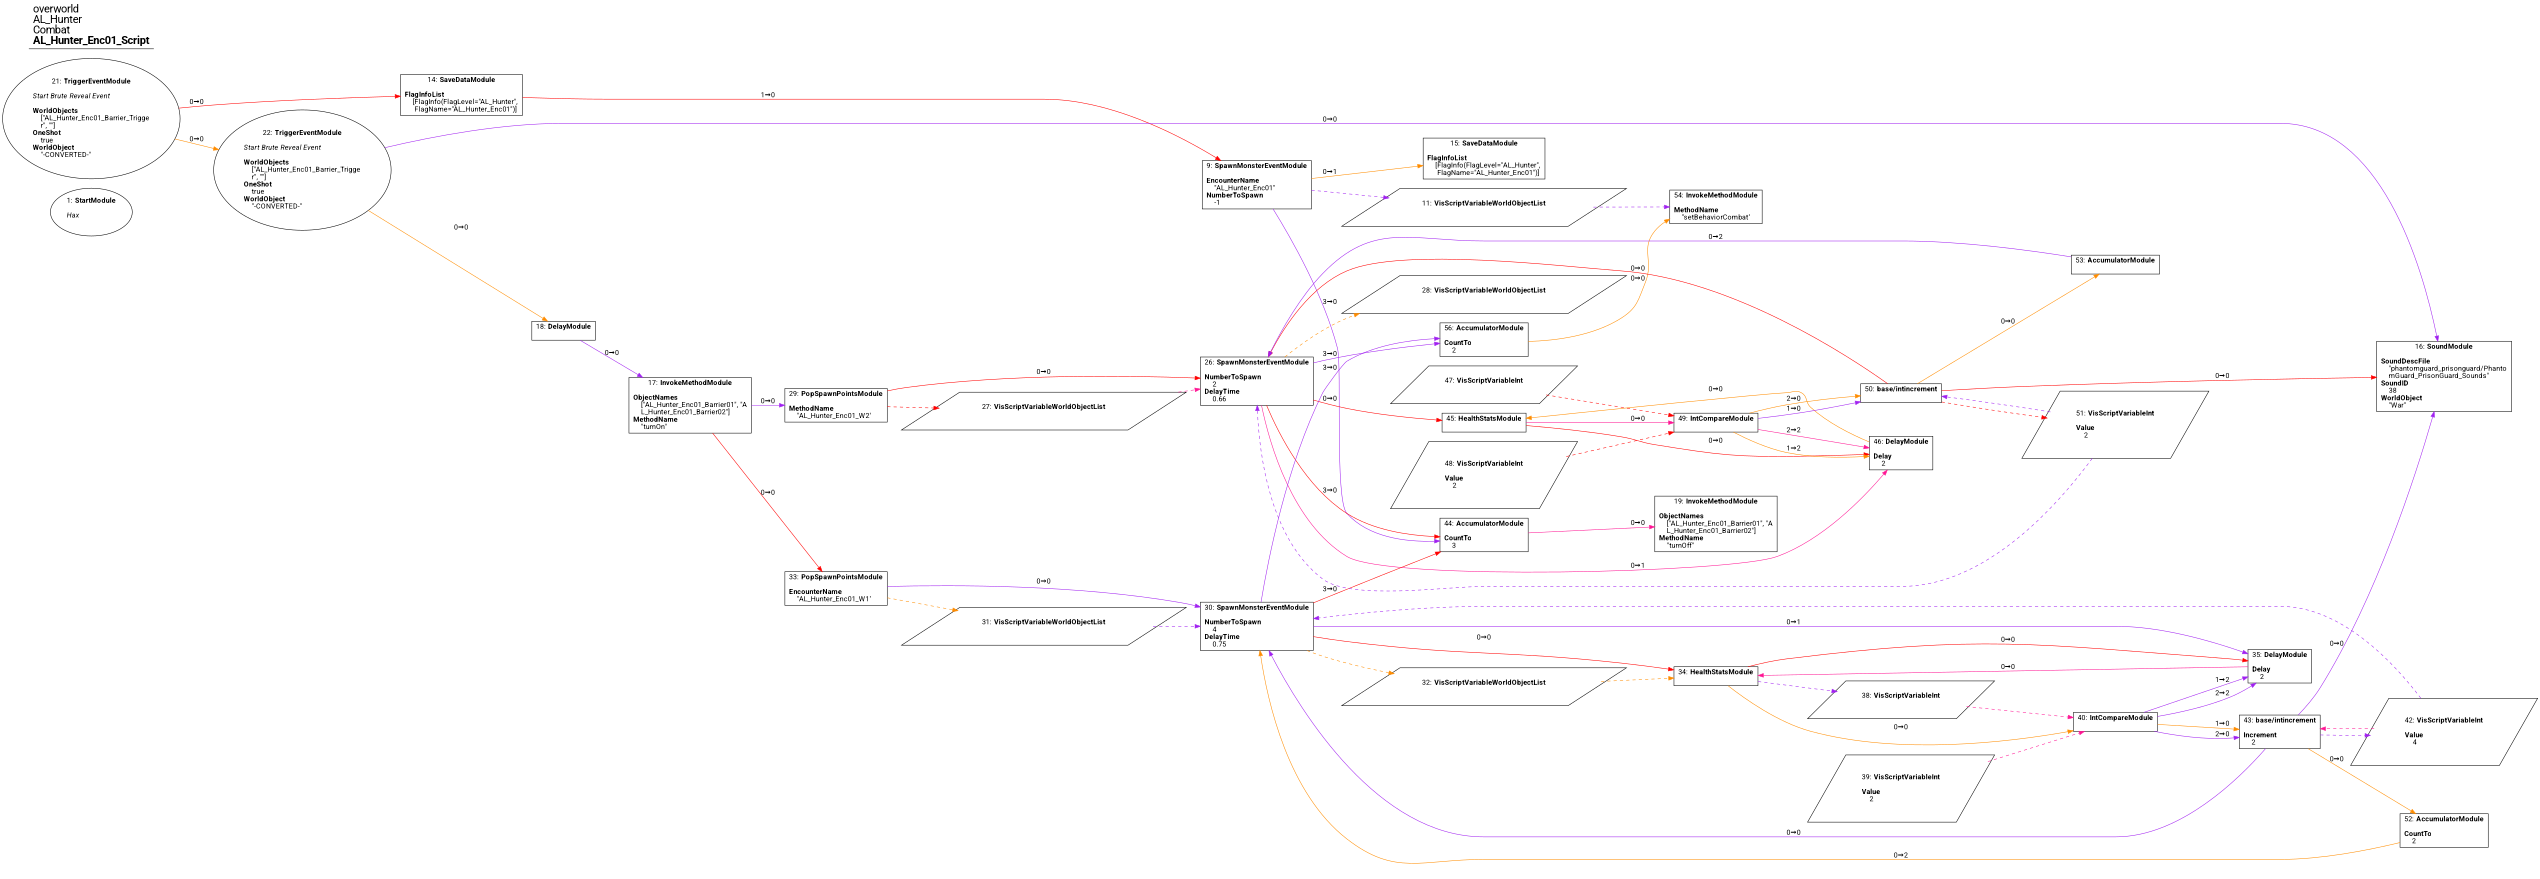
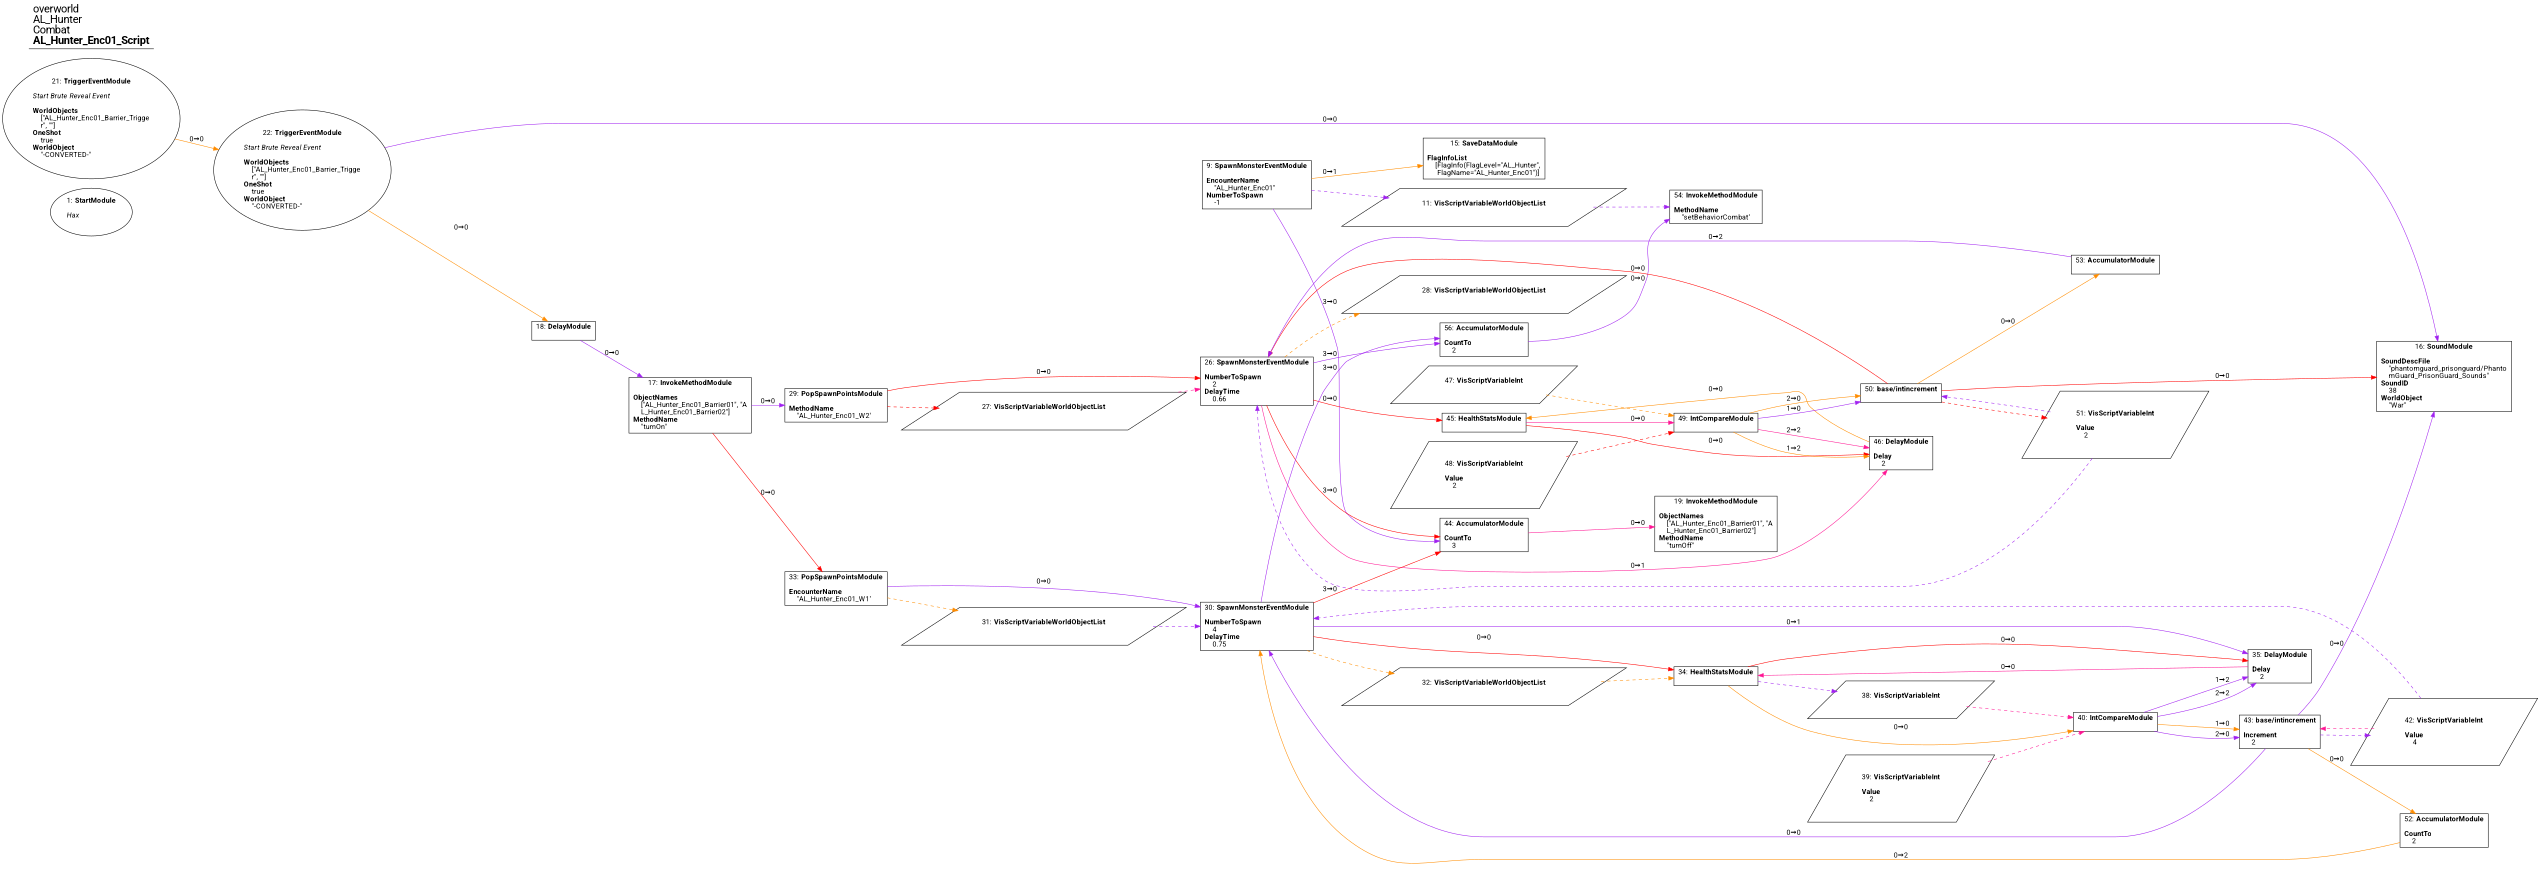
  digraph {
    fontname=Roboto
    rankdir=LR
    splines=spline
    node [fontname=Roboto shape=box]
    edge [color=purple fontname=Roboto]
    n1 [label=<1: <b>StartModule</b><br/><br/><i>Hax<br align="left"/></i><br align="left"/>> shape=oval]
    n2 [label=<9: <b>SpawnMonsterEventModule</b><br/><br/><b>EncounterName</b><br align="left"/>    &quot;AL_Hunter_Enc01&quot;<br align="left"/><b>NumberToSpawn</b><br align="left"/>    -1<br align="left"/>>]
    n3 [label=<15: <b>SaveDataModule</b><br/><br/><b>FlagInfoList</b><br align="left"/>    [FlagInfo(FlagLevel=&quot;AL_Hunter&quot;,<br align="left"/>     FlagName=&quot;AL_Hunter_Enc01&quot;)]<br align="left"/>>]
    n4 [label=<44: <b>AccumulatorModule</b><br/><br/><b>CountTo</b><br align="left"/>    3<br align="left"/>>]
    n5 [label=<11: <b>VisScriptVariableWorldObjectList</b><br/><br/>> shape=parallelogram]
    n6 [label=<19: <b>InvokeMethodModule</b><br/><br/><b>ObjectNames</b><br align="left"/>    [&quot;AL_Hunter_Enc01_Barrier01&quot;, &quot;A<br align="left"/>    L_Hunter_Enc01_Barrier02&quot;]<br align="left"/><b>MethodName</b><br align="left"/>    &quot;turnOff&quot;<br align="left"/>>]
    n7 [label=<54: <b>InvokeMethodModule</b><br/><br/><b>MethodName</b><br align="left"/>    &quot;setBehaviorCombat&quot;<br align="left"/>>]
-   n8 [label=<14: <b>SaveDataModule</b><br/><br/><b>FlagInfoList</b><br align="left"/>    [FlagInfo(FlagLevel=&quot;AL_Hunter&quot;,<br align="left"/>     FlagName=&quot;AL_Hunter_Enc01&quot;)]<br align="left"/>>]
    n9 [label=<16: <b>SoundModule</b><br/><br/><b>SoundDescFile</b><br align="left"/>    &quot;phantomguard_prisonguard/Phanto<br align="left"/>    mGuard_PrisonGuard_Sounds&quot;<br align="left"/><b>SoundID</b><br align="left"/>    38<br align="left"/><b>WorldObject</b><br align="left"/>    &quot;War&quot;<br align="left"/>>]
    n10 [label=<17: <b>InvokeMethodModule</b><br/><br/><b>ObjectNames</b><br align="left"/>    [&quot;AL_Hunter_Enc01_Barrier01&quot;, &quot;A<br align="left"/>    L_Hunter_Enc01_Barrier02&quot;]<br align="left"/><b>MethodName</b><br align="left"/>    &quot;turnOn&quot;<br align="left"/>>]
    n11 [label=<29: <b>PopSpawnPointsModule</b><br/><br/><b>MethodName</b><br align="left"/>    &quot;AL_Hunter_Enc01_W2&quot;<br align="left"/>>]
    n12 [label=<33: <b>PopSpawnPointsModule</b><br/><br/><b>EncounterName</b><br align="left"/>    &quot;AL_Hunter_Enc01_W1&quot;<br align="left"/>>]
    n13 [label=<26: <b>SpawnMonsterEventModule</b><br/><br/><b>NumberToSpawn</b><br align="left"/>    2<br align="left"/><b>DelayTime</b><br align="left"/>    0.66<br align="left"/>>]
    n14 [label=<27: <b>VisScriptVariableWorldObjectList</b><br/><br/>> shape=parallelogram]
    n15 [label=<30: <b>SpawnMonsterEventModule</b><br/><br/><b>NumberToSpawn</b><br align="left"/>    4<br align="left"/><b>DelayTime</b><br align="left"/>    0.75<br align="left"/>>]
    n16 [label=<31: <b>VisScriptVariableWorldObjectList</b><br/><br/>> shape=parallelogram]
    n17 [label=<45: <b>HealthStatsModule</b><br/><br/>>]
    n18 [label=<46: <b>DelayModule</b><br/><br/><b>Delay</b><br align="left"/>    2<br align="left"/>>]
    n19 [label=<56: <b>AccumulatorModule</b><br/><br/><b>CountTo</b><br align="left"/>    2<br align="left"/>>]
    n20 [label=<28: <b>VisScriptVariableWorldObjectList</b><br/><br/>> shape=parallelogram]
    n21 [label=<34: <b>HealthStatsModule</b><br/><br/>>]
    n22 [label=<35: <b>DelayModule</b><br/><br/><b>Delay</b><br align="left"/>    2<br align="left"/>>]
    n23 [label=<32: <b>VisScriptVariableWorldObjectList</b><br/><br/>> shape=parallelogram]
    n24 [label=<18: <b>DelayModule</b><br/><br/>>]
    n25 [label=<21: <b>TriggerEventModule</b><br/><br/><i>Start Brute Reveal Event<br align="left"/></i><br align="left"/><b>WorldObjects</b><br align="left"/>    [&quot;AL_Hunter_Enc01_Barrier_Trigge<br align="left"/>    r&quot;, &quot;&quot;]<br align="left"/><b>OneShot</b><br align="left"/>    true<br align="left"/><b>WorldObject</b><br align="left"/>    &quot;-CONVERTED-&quot;<br align="left"/>> shape=oval]
    n26 [label=<22: <b>TriggerEventModule</b><br/><br/><i>Start Brute Reveal Event<br align="left"/></i><br align="left"/><b>WorldObjects</b><br align="left"/>    [&quot;AL_Hunter_Enc01_Barrier_Trigge<br align="left"/>    r&quot;, &quot;&quot;]<br align="left"/><b>OneShot</b><br align="left"/>    true<br align="left"/><b>WorldObject</b><br align="left"/>    &quot;-CONVERTED-&quot;<br align="left"/>> shape=oval]
    n27 [label=<49: <b>IntCompareModule</b><br/><br/>>]
    n28 [label=<50: <b>base/intincrement</b><br/><br/>>]
    n29 [label=<47: <b>VisScriptVariableInt</b><br/><br/>> shape=parallelogram]
    n30 [label=<51: <b>VisScriptVariableInt</b><br/><br/><b>Value</b><br align="left"/>    2<br align="left"/>> shape=parallelogram]
    n31 [label=<53: <b>AccumulatorModule</b><br/><br/>>]
    n32 [label=<40: <b>IntCompareModule</b><br/><br/>>]
    n33 [label=<38: <b>VisScriptVariableInt</b><br/><br/>> shape=parallelogram]
    n34 [label=<43: <b>base/intincrement</b><br/><br/><b>Increment</b><br align="left"/>    2<br align="left"/>>]
    n35 [label=<42: <b>VisScriptVariableInt</b><br/><br/><b>Value</b><br align="left"/>    4<br align="left"/>> shape=parallelogram]
    n36 [label=<52: <b>AccumulatorModule</b><br/><br/><b>CountTo</b><br align="left"/>    2<br align="left"/>>]
    n37 [label=<39: <b>VisScriptVariableInt</b><br/><br/><b>Value</b><br align="left"/>    2<br align="left"/>> shape=parallelogram]
    n38 [label=<48: <b>VisScriptVariableInt</b><br/><br/><b>Value</b><br align="left"/>    2<br align="left"/>> shape=parallelogram]
    n39 [label=<<font point-size="20">overworld<br align="left"/>AL_Hunter<br align="left"/>Combat<br align="left"/><b>AL_Hunter_Enc01_Script</b><br align="left"/></font>> shape=underline]
    n2 -> n3 [color=darkorange label="0→1"]
    n2 -> n4 [label="3→0"]
    n2 -> n5 [style=dashed]
    n4 -> n6 [color=deeppink label="0→0"]
    n5 -> n7 [style=dashed]
-   n8 -> n2 [color=red label="1→0"]
    n10 -> n11 [label="0→0"]
    n10 -> n12 [color=red label="0→0"]
    n11 -> n13 [color=red label="0→0"]
    n11 -> n14 [color=red style=dashed]
    n12 -> n15 [label="0→0"]
    n12 -> n16 [color=darkorange style=dashed]
    n13 -> n4 [color=red label="3→0"]
    n13 -> n17 [color=red label="0→0"]
    n13 -> n18 [color=deeppink label="0→1"]
    n13 -> n19 [label="3→0"]
    n13 -> n20 [color=darkorange style=dashed]
    n14 -> n13 [color=deeppink style=dashed]
    n15 -> n4 [color=red label="3→0"]
    n15 -> n19 [label="3→0"]
    n15 -> n21 [color=red label="0→0"]
    n15 -> n22 [label="0→1"]
    n15 -> n23 [color=darkorange style=dashed]
    n16 -> n15 [style=dashed]
    n17 -> n18 [color=red label="0→0"]
    n17 -> n27 [color=deeppink label="0→0"]
    n18 -> n17 [color=darkorange label="0→0"]
-   n19 -> n7 [color=darkorange label="0→0"]
+   n19 -> n7 [label="0→0"]
    n21 -> n22 [color=red label="0→0"]
    n21 -> n32 [color=darkorange label="0→0"]
    n21 -> n33 [style=dashed]
    n22 -> n21 [color=deeppink label="0→0"]
    n23 -> n21 [color=darkorange style=dashed]
    n24 -> n10 [label="0→0"]
-   n25 -> n8 [color=red label="0→0"]
    n25 -> n26 [color=darkorange label="0→0"]
    n26 -> n9 [label="0→0"]
    n26 -> n24 [color=darkorange label="0→0"]
    n27 -> n18 [color=darkorange label="1→2"]
    n27 -> n18 [color=deeppink label="2→2"]
    n27 -> n28 [label="1→0"]
    n27 -> n28 [color=darkorange label="2→0"]
    n28 -> n9 [color=red label="0→0"]
    n28 -> n13 [color=red label="0→0"]
    n28 -> n30 [color=red style=dashed]
    n28 -> n31 [color=darkorange label="0→0"]
-   n29 -> n27 [color=red style=dashed]
+   n29 -> n27 [color=darkorange style=dashed]
    n30 -> n13 [style=dashed]
    n30 -> n28 [style=dashed]
    n31 -> n13 [label="0→2"]
    n32 -> n22 [label="1→2"]
    n32 -> n22 [label="2→2"]
    n32 -> n34 [color=darkorange label="1→0"]
    n32 -> n34 [label="2→0"]
    n33 -> n32 [color=deeppink style=dashed]
    n34 -> n9 [label="0→0"]
    n34 -> n15 [label="0→0"]
    n34 -> n35 [style=dashed]
    n34 -> n36 [color=darkorange label="0→0"]
    n35 -> n15 [style=dashed]
    n35 -> n34 [color=deeppink style=dashed]
    n36 -> n15 [color=darkorange label="0→2"]
    n37 -> n32 [color=deeppink style=dashed]
    n38 -> n27 [color=red style=dashed]
  }
